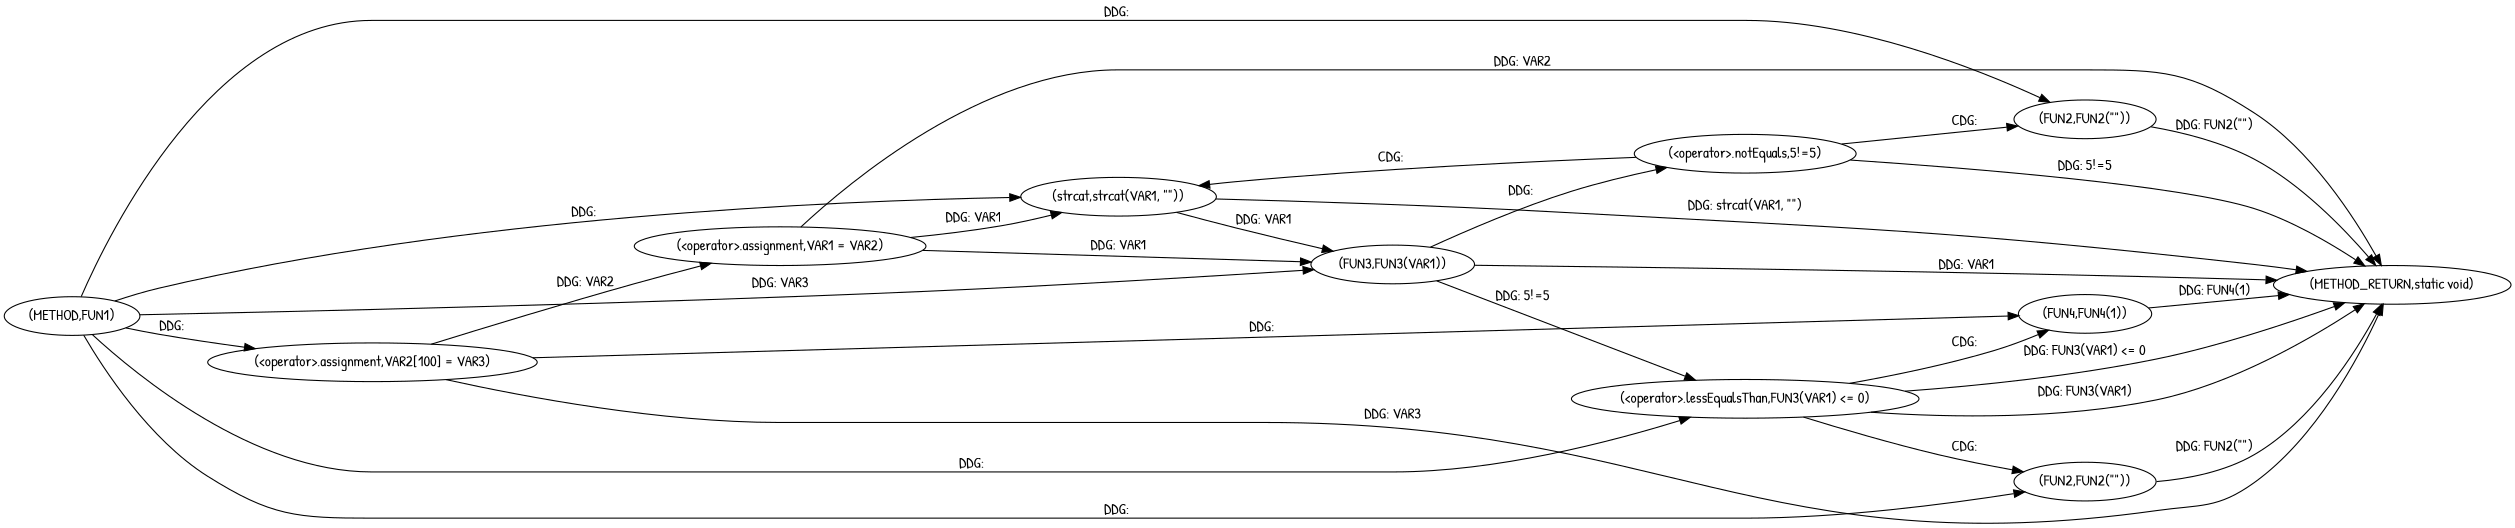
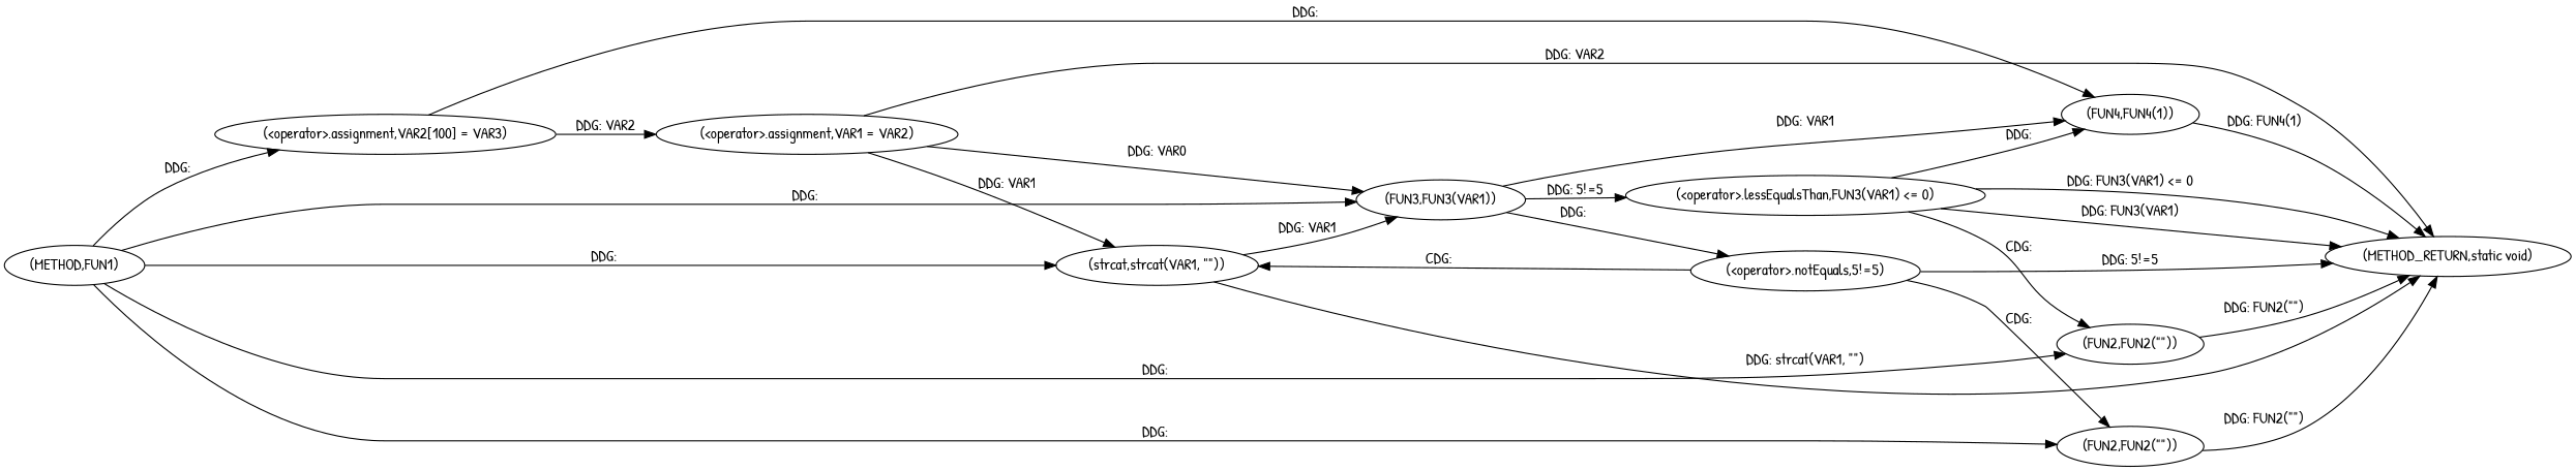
  digraph {
    fontname="Patrick Hand"
    rankdir=LR
    node [fontname="Patrick Hand"]
    edge [fontname="Patrick Hand"]
    n1 [label="(METHOD,FUN1)"]
    n2 [label="(<operator>.assignment,VAR2[100] = VAR3)"]
    n3 [label="(FUN2,FUN2(\"\"))"]
    n4 [label="(strcat,strcat(VAR1, \"\"))"]
    n5 [label="(<operator>.lessEqualsThan,FUN3(VAR1) <= 0)"]
    n6 [label="(FUN3,FUN3(VAR1))"]
    n7 [label="(FUN2,FUN2(\"\"))"]
    n8 [label="(<operator>.assignment,VAR1 = VAR2)"]
    n9 [label="(FUN4,FUN4(1))"]
    n10 [label="(METHOD_RETURN,static void)"]
    n11 [label="(<operator>.notEquals,5!=5)"]
    n1 -> n2 [label="DDG: "]
    n1 -> n3 [label="DDG: "]
    n1 -> n4 [label="DDG: "]
-   n1 -> n5 [label="DDG: "]
-   n1 -> n6 [label="DDG: VAR3"]
+   n1 -> n6 [label="DDG: "]
    n1 -> n7 [label="DDG: "]
    n2 -> n8 [label="DDG: VAR2"]
    n2 -> n9 [label="DDG: "]
-   n2 -> n10 [label="DDG: VAR3"]
    n3 -> n10 [label="DDG: FUN2(\"\")"]
    n4 -> n6 [label="DDG: VAR1"]
    n4 -> n10 [label="DDG: strcat(VAR1, \"\")"]
    n5 -> n7 [label="CDG: "]
-   n5 -> n9 [label="CDG: "]
+   n5 -> n9 [label="DDG: "]
    n5 -> n10 [label="DDG: FUN3(VAR1) <= 0"]
    n5 -> n10 [label="DDG: FUN3(VAR1)"]
    n6 -> n5 [label="DDG: 5!=5"]
-   n6 -> n10 [label="DDG: VAR1"]
+   n6 -> n9 [label="DDG: VAR1"]
    n6 -> n11 [label="DDG: "]
    n7 -> n10 [label="DDG: FUN2(\"\")"]
    n8 -> n4 [label="DDG: VAR1"]
-   n8 -> n6 [label="DDG: VAR1"]
+   n8 -> n6 [label="DDG: VAR0"]
    n8 -> n10 [label="DDG: VAR2"]
    n9 -> n10 [label="DDG: FUN4(1)"]
    n11 -> n3 [label="CDG: "]
    n11 -> n4 [label="CDG: "]
    n11 -> n10 [label="DDG: 5!=5"]
  }
